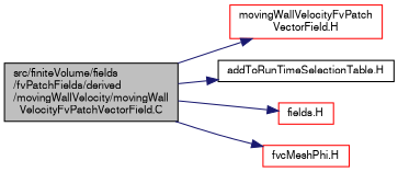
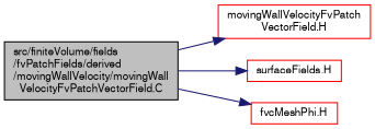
  digraph {
    rankdir=LR
    node [color=red fontname=FreeSans fontsize=10 shape=record]
    edge [color=midnightblue fontname=FreeSans fontsize=10 labelfontname=FreeSans labelfontsize=10 style=solid]
    n1 [color=black fillcolor=grey75 fontcolor=black height=0.2 label="src/finiteVolume/fields\l/fvPatchFields/derived\l/movingWallVelocity/movingWall\lVelocityFvPatchVectorField.C" style=filled width=0.4]
    n2 [height=0.2 label="movingWallVelocityFvPatch\lVectorField.H" width=0.4]
-   n3 [color=black height=0.2 label="addToRunTimeSelectionTable.H" width=0.4]
-   n4 [height=0.2 label="fields.H" width=0.4]
+   n4 [height=0.2 label="surfaceFields.H" width=0.4]
    n5 [height=0.2 label="fvcMeshPhi.H" width=0.4]
    n1 -> n2
-   n1 -> n3
    n1 -> n4
    n1 -> n5
  }
